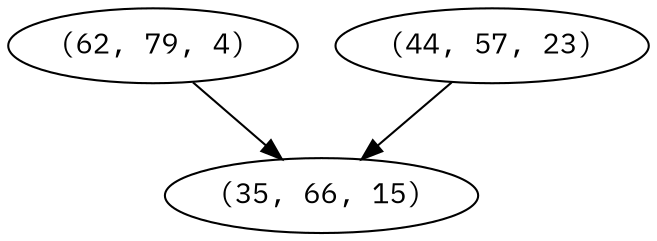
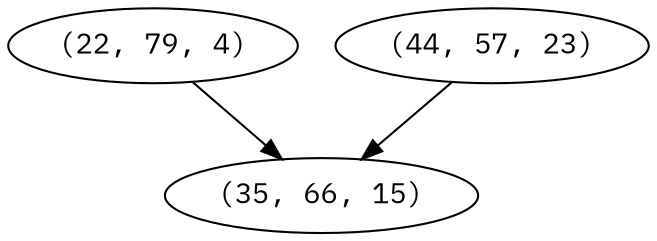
  digraph {
    fontname="IBM Plex Mono"
    node [fontname="IBM Plex Mono"]
    edge [fontname="IBM Plex Mono"]
-   "(22, 79, 4)" [label="(62, 79, 4)"]
+   "(22, 79, 4)"
    "(35, 66, 15)"
    "(44, 57, 23)"
    "(22, 79, 4)" -> "(35, 66, 15)"
    "(44, 57, 23)" -> "(35, 66, 15)"
  }
